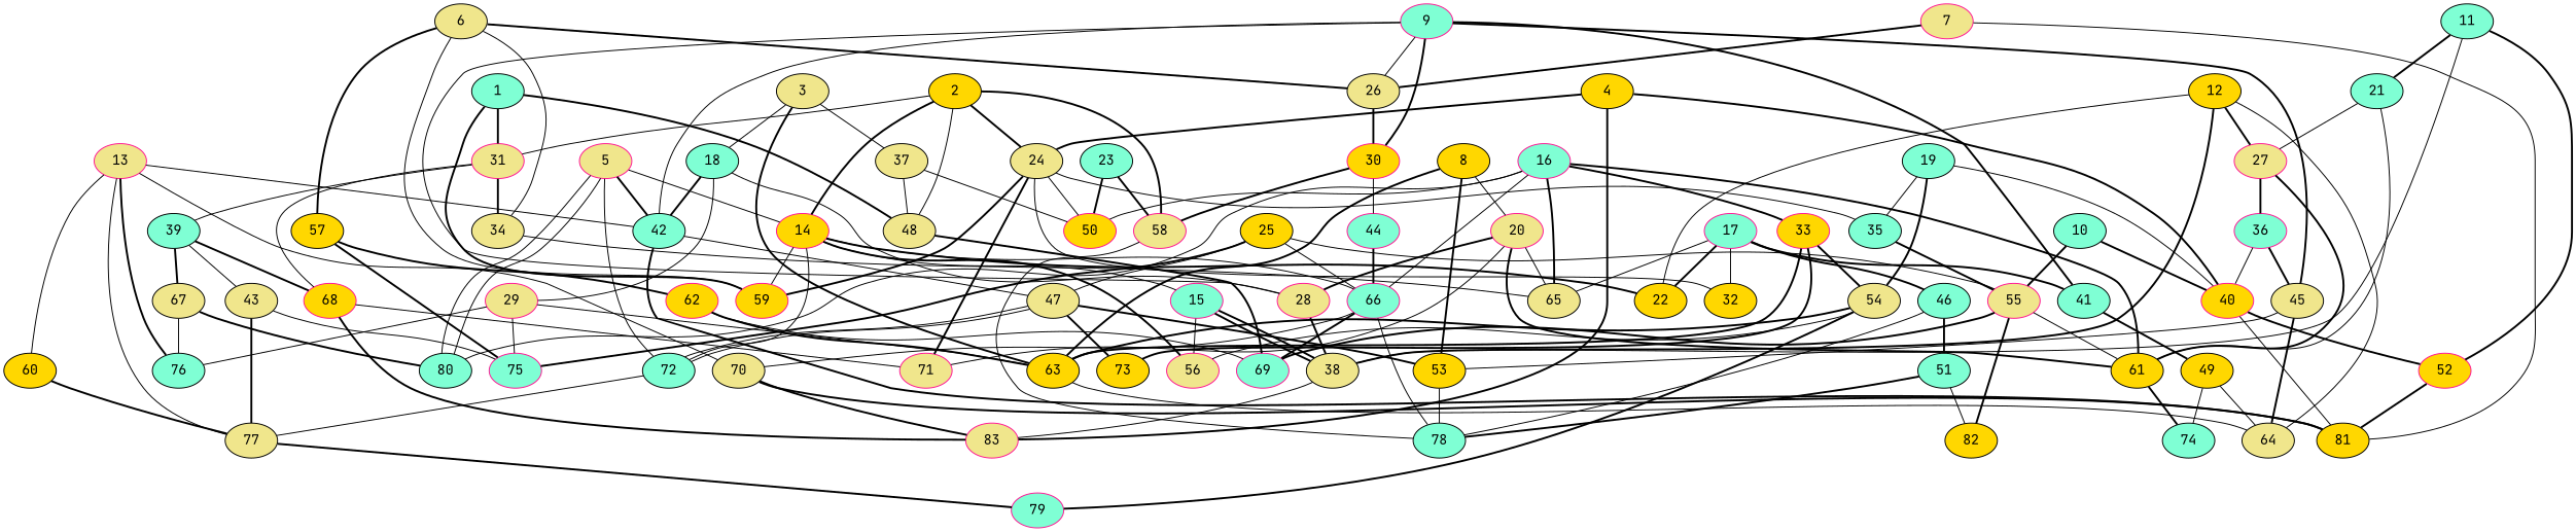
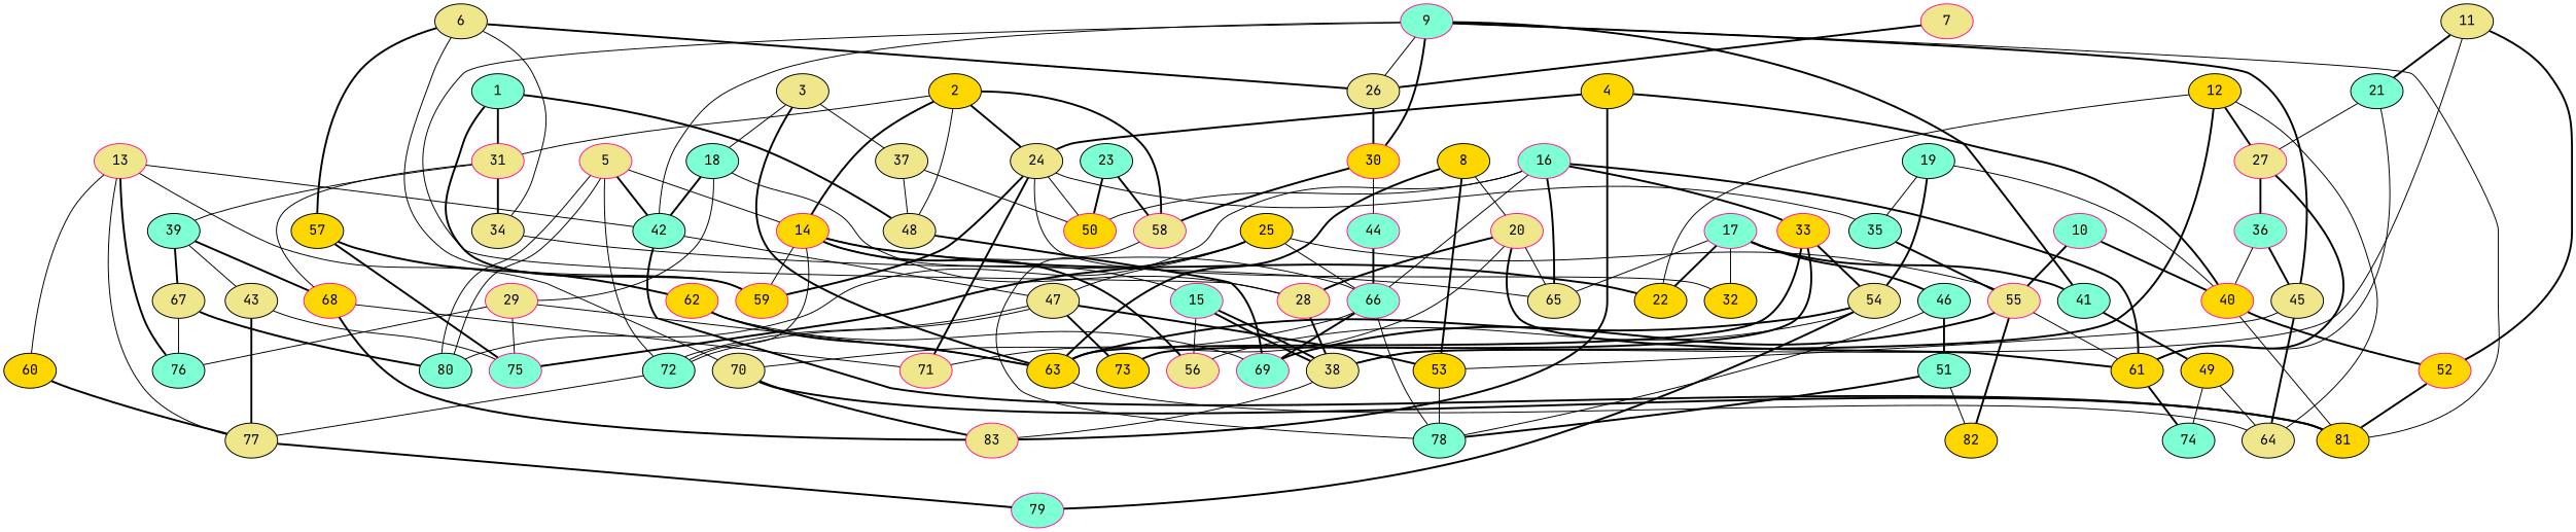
  graph {
    fontname="JetBrains Mono"
    node [color=black fillcolor=khaki fontname="JetBrains Mono" style=filled]
    edge [fontname="JetBrains Mono" style=bold]
    1 [fillcolor=aquamarine]
    31 [color=deeppink]
    48
    59 [color=deeppink fillcolor=gold]
    34
    39 [fillcolor=aquamarine]
    68 [color=deeppink fillcolor=gold]
    69 [color=deeppink fillcolor=aquamarine]
    2 [fillcolor=gold]
    14 [color=deeppink fillcolor=gold]
    24
    58 [color=deeppink]
    72 [fillcolor=aquamarine]
    22 [fillcolor=gold]
    15 [color=deeppink fillcolor=aquamarine]
    56 [color=deeppink]
    66 [color=deeppink fillcolor=aquamarine]
    50 [color=deeppink fillcolor=gold]
    32 [fillcolor=gold]
    35 [fillcolor=aquamarine]
    71 [color=deeppink]
    78 [fillcolor=aquamarine]
    18 [fillcolor=aquamarine]
    3
    37
    63 [fillcolor=gold]
    42 [fillcolor=aquamarine]
    28 [color=deeppink]
    29 [color=deeppink]
    64
    4 [fillcolor=gold]
    40 [color=deeppink fillcolor=gold]
    83 [color=deeppink]
    81 [fillcolor=gold]
    52 [color=deeppink fillcolor=gold]
    5 [color=deeppink]
    80 [fillcolor=aquamarine]
    47
    77
    6
    26
    57 [fillcolor=gold]
    30 [color=deeppink fillcolor=gold]
    65
    75 [color=deeppink fillcolor=aquamarine]
    62 [color=deeppink fillcolor=gold]
    7 [color=deeppink]
    8 [fillcolor=gold]
    20 [color=deeppink]
    53 [fillcolor=gold]
    61 [fillcolor=gold]
    9 [color=deeppink fillcolor=aquamarine]
    41 [fillcolor=aquamarine]
    45
    38
    44 [color=deeppink fillcolor=aquamarine]
    49 [fillcolor=gold]
-   10 [fillcolor=aquamarine]
+   10 [color=deeppink fillcolor=aquamarine]
    55 [color=deeppink]
    82 [fillcolor=gold]
    21 [fillcolor=aquamarine]
-   11 [fillcolor=aquamarine]
+   11
    27 [color=deeppink]
    12 [fillcolor=gold]
    36 [color=deeppink fillcolor=aquamarine]
    13 [color=deeppink]
    60 [fillcolor=gold]
    70
    76 [fillcolor=aquamarine]
    79 [color=deeppink fillcolor=aquamarine]
    16 [color=deeppink fillcolor=aquamarine]
    33 [color=deeppink fillcolor=gold]
    54
    73 [fillcolor=gold]
    74 [fillcolor=aquamarine]
    17 [color=deeppink fillcolor=aquamarine]
    46 [fillcolor=aquamarine]
    51 [fillcolor=aquamarine]
    19 [fillcolor=aquamarine]
    23 [fillcolor=aquamarine]
    25 [fillcolor=gold]
    43
    67
    1 -- 31
    1 -- 48
    1 -- 59
    31 -- 34
    31 -- 39 [style=solid]
    31 -- 68 [style=solid]
    48 -- 69
    34 -- 65 [style=solid]
    39 -- 68
    39 -- 43 [style=solid]
    39 -- 67
    68 -- 71 [style=solid]
    68 -- 83
    2 -- 31 [style=solid]
    2 -- 48 [style=solid]
    2 -- 14
    2 -- 24
    2 -- 58
    14 -- 59 [style=solid]
    14 -- 72 [style=solid]
    14 -- 22
    14 -- 15 [style=solid]
    14 -- 56
    14 -- 66 [style=solid]
    24 -- 59
    24 -- 50 [style=solid]
    24 -- 32 [style=solid]
    24 -- 35 [style=solid]
    24 -- 71
    58 -- 78 [style=solid]
    72 -- 77 [style=solid]
    15 -- 56 [style=solid]
    15 -- 38
    15 -- 38
    66 -- 69
    66 -- 78 [style=solid]
    66 -- 70 [style=solid]
    35 -- 55
    18 -- 42
    18 -- 28 [style=solid]
    18 -- 29 [style=solid]
    3 -- 18 [style=solid]
    3 -- 37 [style=solid]
    3 -- 63
    37 -- 48 [style=solid]
    37 -- 50 [style=solid]
    63 -- 64 [style=solid]
    42 -- 81
    42 -- 47 [style=solid]
    28 -- 38
    29 -- 63 [style=solid]
    29 -- 75 [style=solid]
    29 -- 76 [style=solid]
    4 -- 24
    4 -- 40
    4 -- 83
    40 -- 81 [style=solid]
    40 -- 52
    52 -- 81
    5 -- 14 [style=solid]
    5 -- 72 [style=solid]
    5 -- 42
    5 -- 80 [style=solid]
    5 -- 80 [style=solid]
    47 -- 72 [style=solid]
    47 -- 72 [style=solid]
    47 -- 53
    47 -- 73
    77 -- 79
    6 -- 59 [style=solid]
    6 -- 34 [style=solid]
    6 -- 26
    6 -- 57
    26 -- 30
    57 -- 75
    57 -- 62
    30 -- 58
    30 -- 44 [style=solid]
    62 -- 69 [style=solid]
    62 -- 63
    7 -- 26
    8 -- 63
    8 -- 20 [style=solid]
    8 -- 53
    20 -- 71 [style=solid]
    20 -- 28
    20 -- 65 [style=solid]
    20 -- 61
    53 -- 78 [style=solid]
    61 -- 74
    9 -- 42 [style=solid]
    9 -- 28 [style=solid]
-   7 -- 81 [style=solid]
+   9 -- 81 [style=solid]
    9 -- 26 [style=solid]
    9 -- 30
    9 -- 41
    9 -- 45
    41 -- 49
    45 -- 64
    45 -- 53 [style=solid]
    38 -- 83 [style=solid]
    44 -- 66
    49 -- 64 [style=solid]
    49 -- 74 [style=solid]
    10 -- 40
    10 -- 55
    55 -- 69
    55 -- 61 [style=solid]
    55 -- 82
    21 -- 61 [style=solid]
    21 -- 27 [style=solid]
    11 -- 52
    11 -- 38 [style=solid]
    11 -- 21
    27 -- 61
    27 -- 36
    12 -- 22 [style=solid]
    12 -- 64 [style=solid]
    12 -- 38
    12 -- 27
    36 -- 40 [style=solid]
    36 -- 45
    13 -- 42 [style=solid]
    13 -- 77 [style=solid]
    13 -- 60 [style=solid]
    13 -- 70 [style=solid]
    13 -- 76
    60 -- 77
    70 -- 83
    70 -- 81
    16 -- 66 [style=solid]
    16 -- 50 [style=solid]
    16 -- 80 [style=solid]
    16 -- 65
    16 -- 61
    16 -- 33
    33 -- 63
    33 -- 54
    33 -- 73
    54 -- 56 [style=solid]
    54 -- 63
    54 -- 79
    17 -- 22
    17 -- 32 [style=solid]
    17 -- 65 [style=solid]
    17 -- 41
    17 -- 46
    46 -- 78 [style=solid]
    46 -- 51
    51 -- 78
    51 -- 82 [style=solid]
    19 -- 35 [style=solid]
    19 -- 40 [style=solid]
    19 -- 54
    23 -- 58
    23 -- 50
    25 -- 66 [style=solid]
    25 -- 47 [style=solid]
    25 -- 75
    25 -- 55 [style=solid]
    43 -- 77
    43 -- 75 [style=solid]
    67 -- 80
    67 -- 76 [style=solid]
  }
